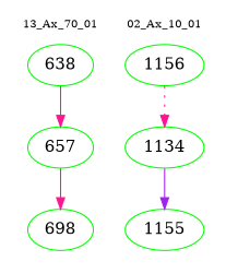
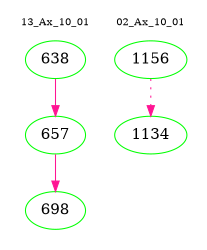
  digraph {
    node [color=green]
    edge [color=deeppink style=solid]
    n1 [label=638]
    n2 [label=657]
    n3 [label=698]
    n4 [label=1156]
    n5 [label=1134]
-   n6 [label=1155]
    subgraph cluster_1 {
      color=white
      fontsize=10
-     label="13_Ax_70_01"
+     label="13_Ax_10_01"
      n1
      n2
      n3
    }
    subgraph cluster_2 {
      color=white
      fontsize=10
      label="02_Ax_10_01"
      n4
      n5
-     n6
    }
    n1 -> n2
    n2 -> n3
    n4 -> n5 [style=dotted]
-   n5 -> n6 [color=purple]
  }
